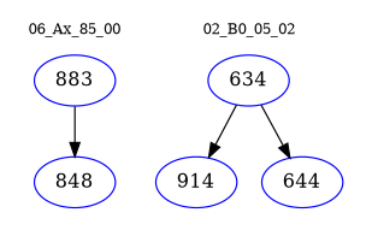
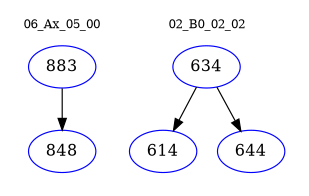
  digraph {
    node [color=blue]
    edge [color=black]
    n1 [label=883]
    n2 [label=848]
    n3 [label=634]
-   n4 [label=914]
+   n4 [label=614]
    n5 [label=644]
    subgraph cluster_1 {
      color=white
      fontsize=10
-     label="06_Ax_85_00"
+     label="06_Ax_05_00"
      n1
      n2
    }
    subgraph cluster_2 {
      color=white
      fontsize=10
-     label="02_B0_05_02"
+     label="02_B0_02_02"
      n3
      n4
      n5
    }
    n1 -> n2
    n3 -> n4
    n3 -> n5
  }
